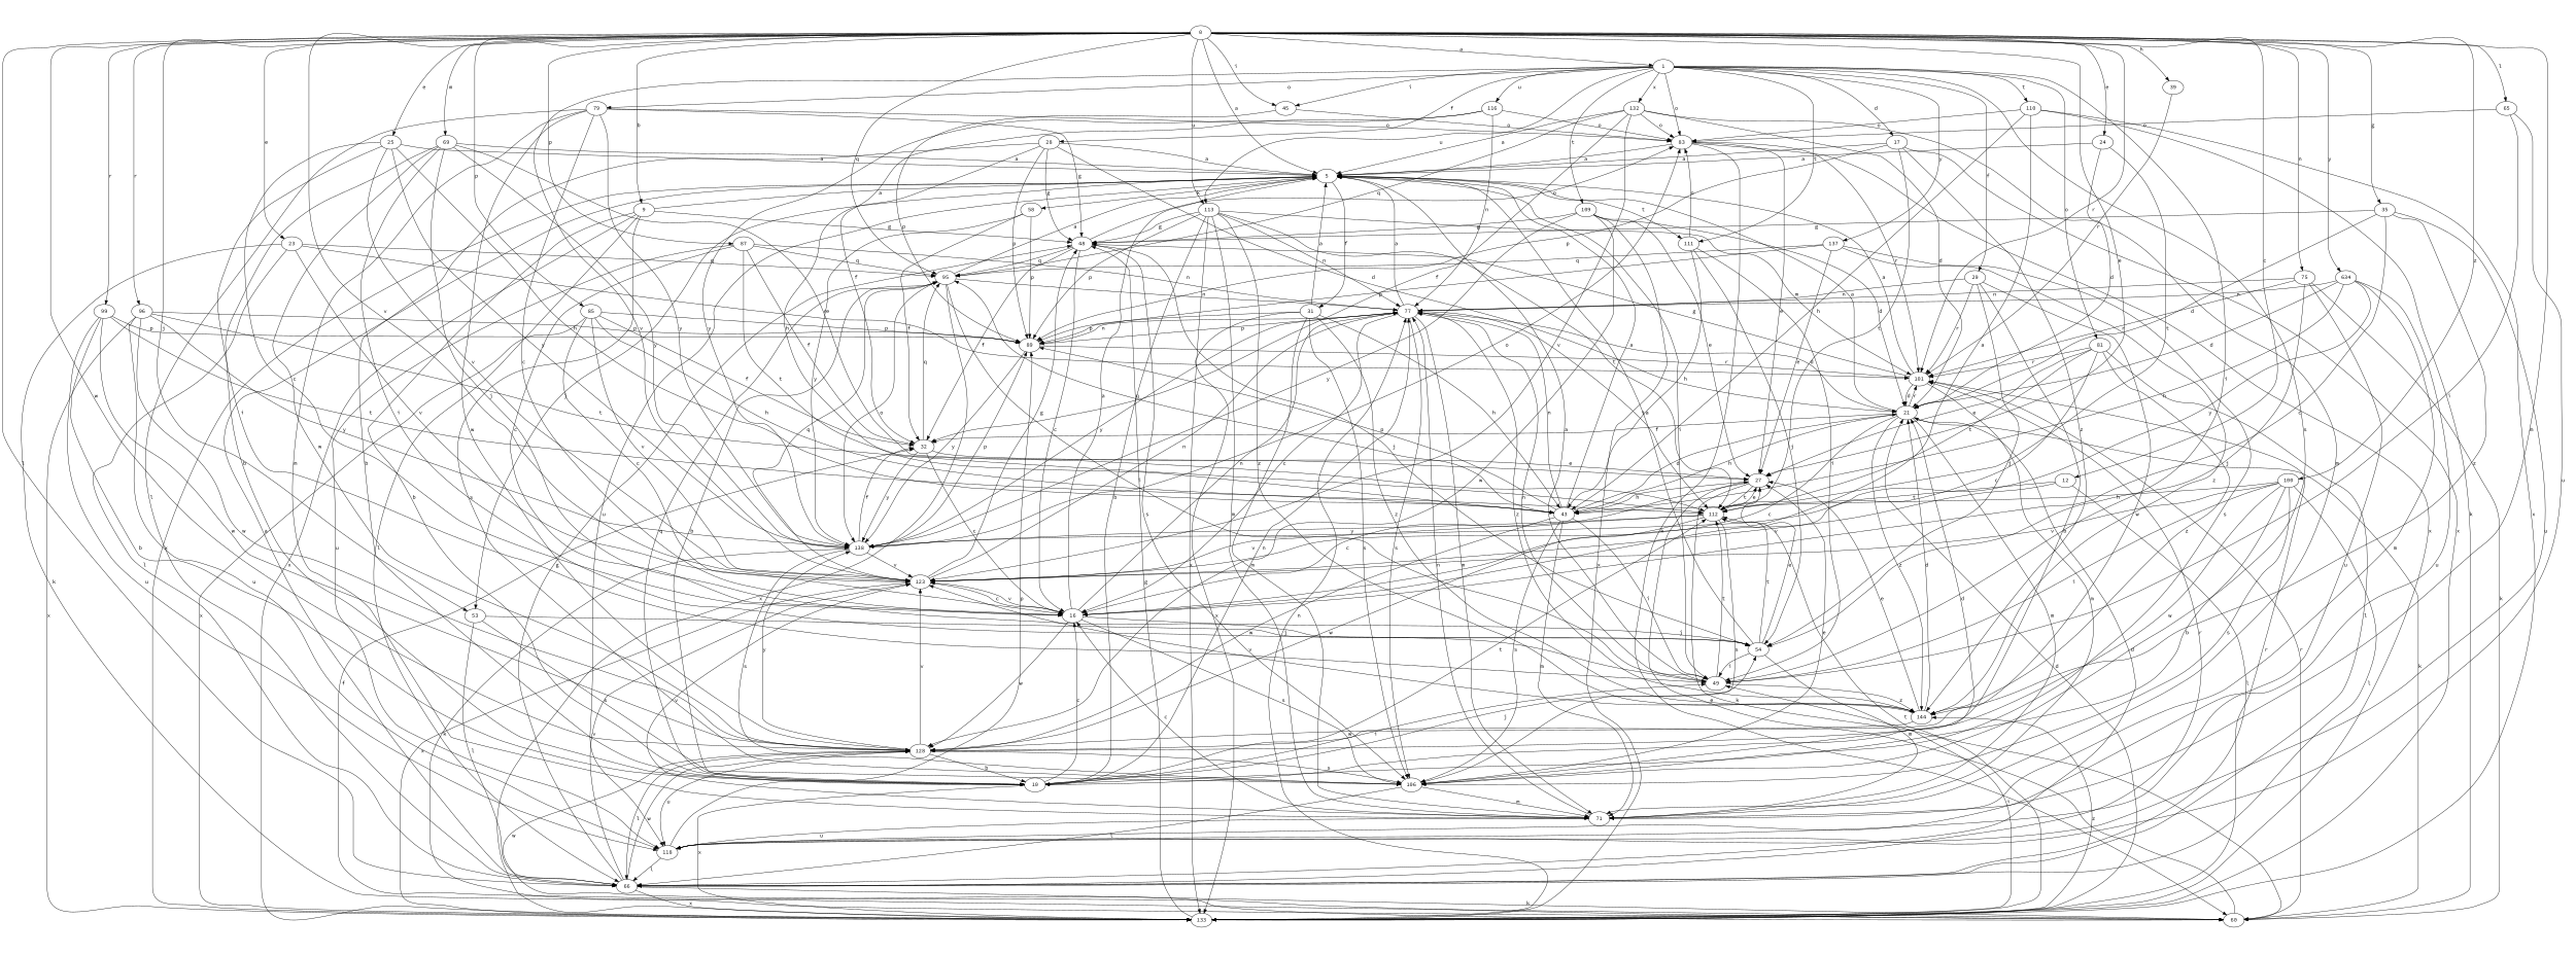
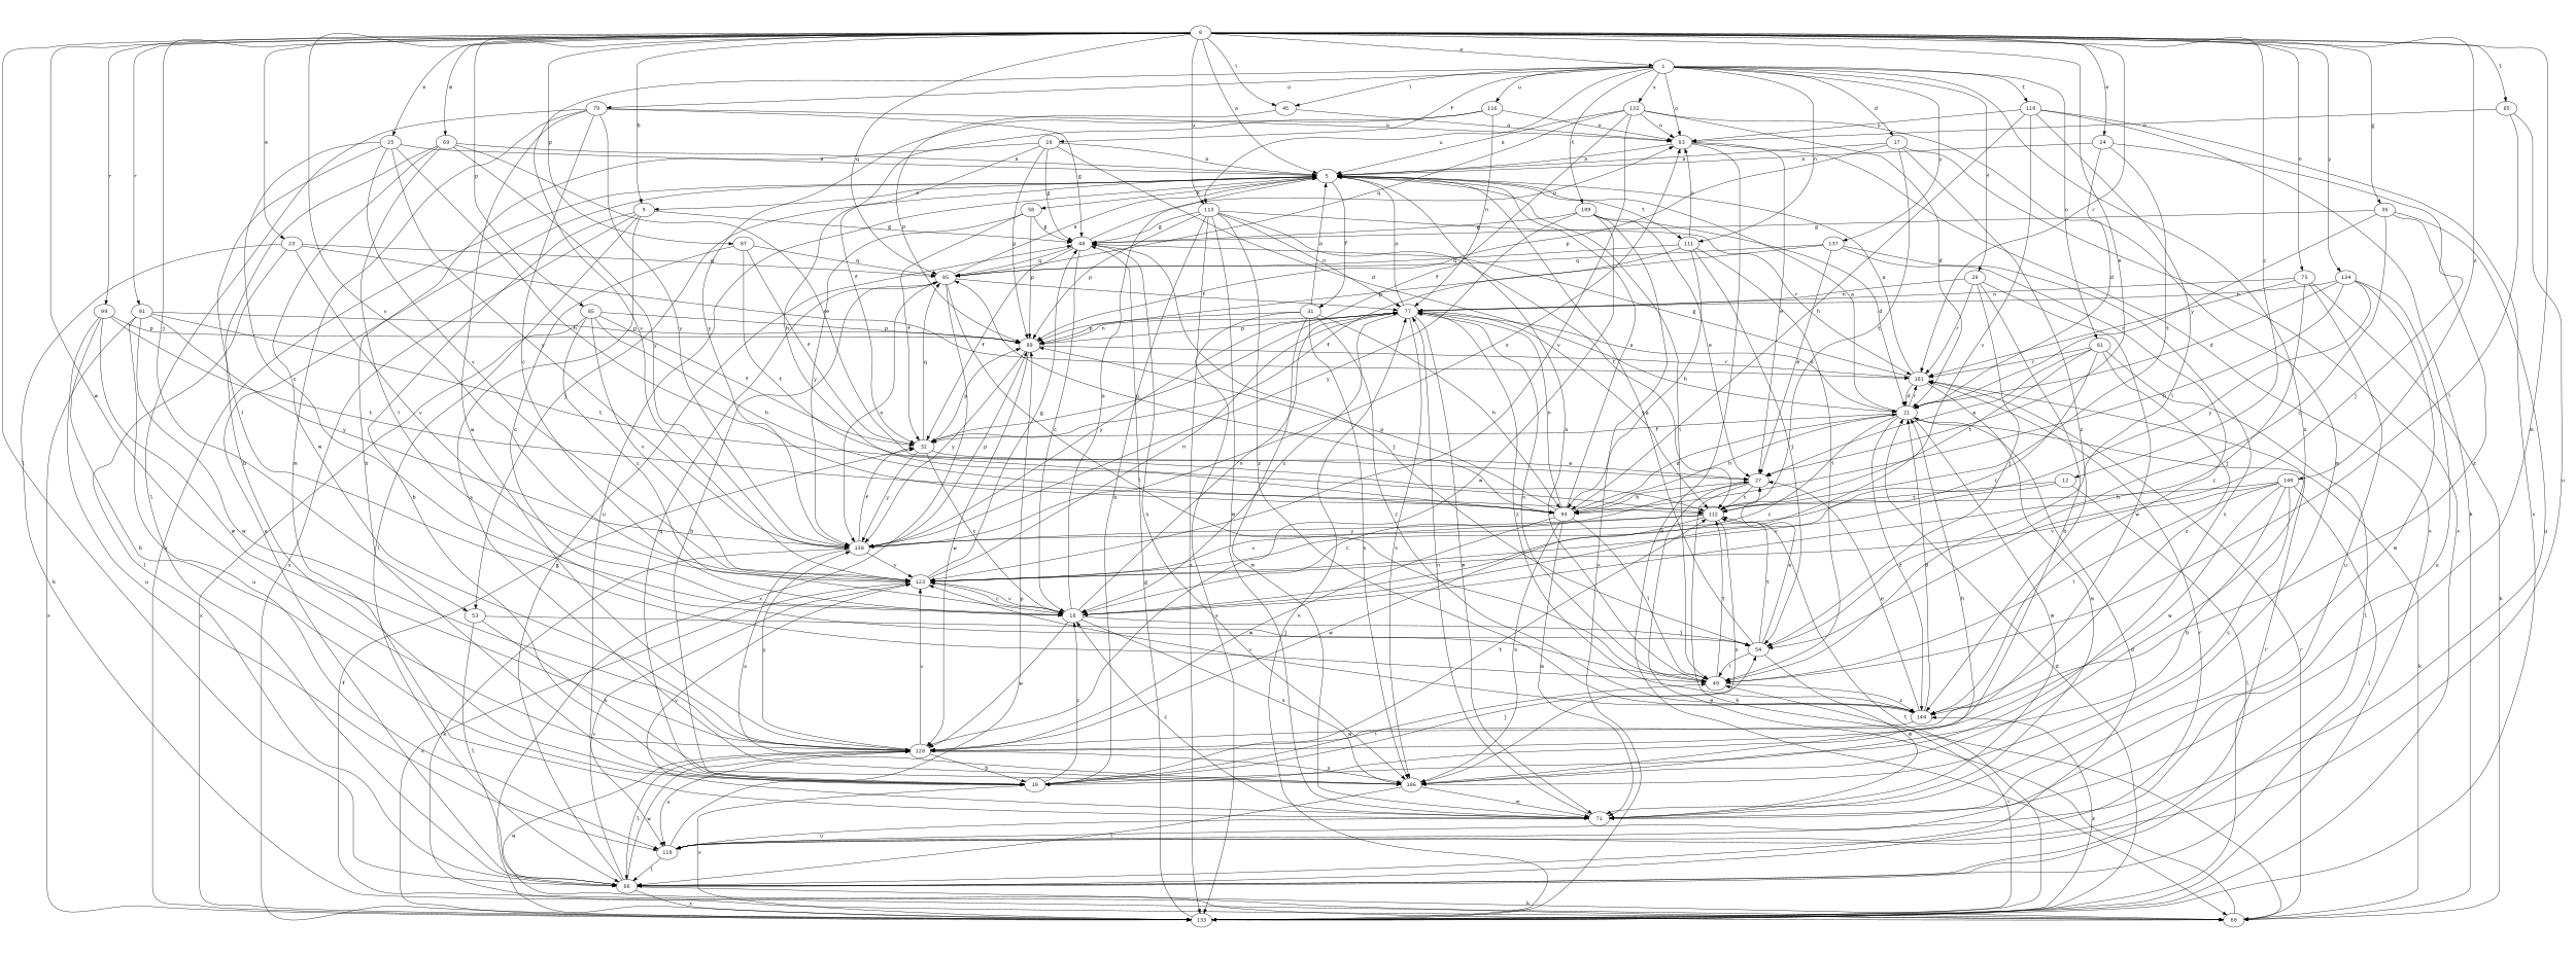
  strict digraph {
    fontname="Source Code Pro"
    node [fontname="Source Code Pro"]
    edge [fontname="Source Code Pro"]
    0
    1
    5
    9
    12
    23
    24
    25
    27
    35
-   39
    45
    53
    65
    66
    69
    71
    75
    85
    87
    95
-   96
+   96 [label=91]
    99
    101
    113
    123
    128
-   134 [label=634]
-   140 [label=100]
+   134
+   140
    17
    28
    29
    49
    79
    81
    83
    106
    109
    110
    111
    116
    132
    137
    31
    58
    118
    133
    10
    n49 [label=48]
    112
    60
    21
    16
-   43
+   43 [label=93]
    138
    144
    89
    54
    77
    32
    0 -> 1 [label=a]
    0 -> 5 [label=a]
    0 -> 9 [label=b]
    0 -> 12 [label=c]
    0 -> 23 [label=e]
    0 -> 24 [label=e]
    0 -> 25 [label=e]
    0 -> 27 [label=e]
    0 -> 35 [label=g]
-   0 -> 39 [label=h]
    0 -> 45 [label=i]
    0 -> 53 [label=j]
    0 -> 65 [label=l]
    0 -> 66 [label=l]
    0 -> 69 [label=m]
    0 -> 71 [label=m]
    0 -> 75 [label=n]
    0 -> 85 [label=p]
    0 -> 87 [label=p]
    0 -> 95 [label=q]
    0 -> 96 [label=r]
    0 -> 99 [label=r]
    0 -> 101 [label=r]
    0 -> 113 [label=u]
    0 -> 123 [label=v]
    0 -> 128 [label=w]
    0 -> 134 [label=y]
    0 -> 140 [label=z]
    1 -> 45 [label=i]
    1 -> 113 [label=u]
    1 -> 123 [label=v]
    1 -> 17 [label=d]
    1 -> 28 [label=f]
    1 -> 29 [label=f]
-   1 -> 49 [label=i]
+   110 -> 49 [label=i]
    1 -> 79 [label=o]
    1 -> 81 [label=o]
    1 -> 83 [label=o]
    1 -> 106 [label=s]
    1 -> 109 [label=t]
    1 -> 110 [label=t]
-   1 -> 111 [label=t]
+   1 -> 111 [label=n]
    1 -> 116 [label=u]
    1 -> 132 [label=x]
    1 -> 137 [label=y]
    5 -> 53 [label=j]
    5 -> 49 [label=i]
    5 -> 111 [label=t]
    5 -> 31 [label=f]
    5 -> 58 [label=k]
    5 -> 118 [label=u]
    5 -> 133 [label=x]
-   9 -> 5 [label=a]
+   5 -> 9 [label=a]
    9 -> 66 [label=l]
    9 -> 106 [label=s]
    9 -> 133 [label=x]
    9 -> 10 [label=b]
    9 -> n49 [label=g]
    12 -> 66 [label=l]
    12 -> 123 [label=v]
    12 -> 112 [label=t]
    23 -> 66 [label=l]
    23 -> 95 [label=q]
    23 -> 101 [label=r]
    23 -> 123 [label=v]
    23 -> 60 [label=k]
    24 -> 5 [label=a]
    24 -> 112 [label=t]
    24 -> 21 [label=d]
    25 -> 5 [label=a]
    25 -> 123 [label=v]
    25 -> 49 [label=i]
    25 -> 16 [label=c]
    25 -> 43 [label=h]
    25 -> 138 [label=y]
    27 -> 112 [label=t]
    27 -> 60 [label=k]
    27 -> 16 [label=c]
    27 -> 43 [label=h]
    35 -> 118 [label=u]
    35 -> n49 [label=g]
-   35 -> 21 [label=d]
+   35 -> 21 [label=y]
    35 -> 16 [label=c]
    35 -> 144 [label=z]
-   39 -> 101 [label=r]
    45 -> 83 [label=o]
    45 -> 89 [label=p]
    53 -> 66 [label=l]
    53 -> 106 [label=s]
    53 -> 54 [label=j]
    65 -> 49 [label=i]
    65 -> 83 [label=o]
    65 -> 118 [label=u]
    66 -> 5 [label=a]
    66 -> 101 [label=r]
    66 -> 123 [label=v]
    66 -> 128 [label=w]
    66 -> 133 [label=x]
    66 -> n49 [label=g]
    66 -> 60 [label=k]
    66 -> 21 [label=d]
    69 -> 5 [label=a]
    69 -> 27 [label=e]
    69 -> 128 [label=w]
    69 -> 49 [label=i]
    69 -> 10 [label=b]
    69 -> 138 [label=y]
-   69 -> 54 [label=j]
+   24 -> 54 [label=j]
    71 -> 123 [label=v]
    71 -> 118 [label=u]
    71 -> 16 [label=c]
    71 -> 77 [label=n]
    75 -> 101 [label=r]
    75 -> 118 [label=u]
    75 -> 60 [label=k]
    75 -> 54 [label=j]
    75 -> 77 [label=n]
    85 -> 123 [label=v]
    85 -> 133 [label=x]
    85 -> 16 [label=c]
    85 -> 43 [label=h]
    85 -> 89 [label=p]
    85 -> 32 [label=f]
    87 -> 95 [label=q]
-   87 -> 118 [label=u]
    87 -> 112 [label=t]
    87 -> 16 [label=c]
-   87 -> 77 [label=n]
    87 -> 32 [label=f]
    95 -> 5 [label=a]
    95 -> 49 [label=i]
    95 -> 133 [label=x]
    95 -> 10 [label=b]
    95 -> 138 [label=o]
-   95 -> 77 [label=n]
+   95 -> 77 [label=f]
    96 -> 128 [label=w]
    96 -> 118 [label=u]
    96 -> 133 [label=x]
    96 -> 112 [label=t]
    96 -> 138 [label=y]
    96 -> 89 [label=p]
    99 -> 128 [label=w]
    99 -> 118 [label=u]
    99 -> 10 [label=b]
    99 -> 112 [label=t]
    99 -> 89 [label=p]
    101 -> 5 [label=a]
    101 -> 71 [label=m]
    101 -> n49 [label=g]
    101 -> 21 [label=d]
    113 -> 71 [label=m]
-   113 -> 101 [label=m]
+   113 -> 101 [label=r]
    113 -> 133 [label=x]
    113 -> 10 [label=b]
    113 -> n49 [label=g]
    113 -> 112 [label=t]
    113 -> 144 [label=z]
    113 -> 89 [label=p]
    113 -> 77 [label=n]
-   123 -> 95 [label=q]
+   111 -> 95 [label=q]
    123 -> 133 [label=x]
    123 -> n49 [label=g]
    123 -> 16 [label=c]
    123 -> 77 [label=n]
    128 -> 66 [label=l]
    128 -> 123 [label=v]
    128 -> 106 [label=s]
    128 -> 118 [label=u]
    128 -> 10 [label=b]
    128 -> 138 [label=y]
    134 -> 71 [label=m]
    134 -> 118 [label=u]
    134 -> 21 [label=d]
    134 -> 43 [label=h]
    134 -> 138 [label=y]
    134 -> 77 [label=n]
    140 -> 66 [label=l]
    140 -> 123 [label=v]
    140 -> 128 [label=w]
    140 -> 49 [label=i]
    140 -> 106 [label=s]
    140 -> 10 [label=b]
    140 -> 43 [label=h]
    17 -> 5 [label=a]
    17 -> 133 [label=x]
    17 -> 112 [label=t]
    17 -> 144 [label=z]
    17 -> 89 [label=p]
    28 -> 5 [label=a]
    28 -> 10 [label=b]
    28 -> n49 [label=g]
    28 -> 21 [label=d]
    28 -> 43 [label=h]
    28 -> 89 [label=p]
    29 -> 101 [label=r]
    29 -> 128 [label=w]
    29 -> 10 [label=b]
    29 -> 54 [label=j]
    29 -> 77 [label=n]
    49 -> 5 [label=a]
    49 -> 112 [label=t]
    49 -> 144 [label=z]
    49 -> 77 [label=n]
    79 -> 66 [label=l]
    79 -> 71 [label=m]
    79 -> 128 [label=w]
    79 -> 83 [label=o]
    79 -> n49 [label=g]
    79 -> 16 [label=c]
    79 -> 138 [label=y]
    81 -> 27 [label=e]
    81 -> 66 [label=l]
    81 -> 101 [label=r]
    81 -> 112 [label=t]
    81 -> 16 [label=c]
    81 -> 144 [label=z]
    83 -> 5 [label=a]
    83 -> 27 [label=e]
-   83 -> 101 [label=r]
    83 -> 133 [label=x]
    83 -> 60 [label=k]
-   106 -> 27 [label=e]
    106 -> 66 [label=l]
    106 -> 71 [label=m]
-   106 -> 21 [label=d]
+   106 -> 21 [label=h]
    109 -> 27 [label=e]
    109 -> 128 [label=w]
    109 -> 133 [label=x]
    109 -> n49 [label=g]
    109 -> 21 [label=d]
    109 -> 138 [label=y]
-   110 -> 123 [label=a]
+   110 -> 123 [label=v]
    110 -> 83 [label=o]
    110 -> 133 [label=x]
    110 -> 60 [label=k]
    110 -> 43 [label=h]
    111 -> 49 [label=i]
    111 -> 83 [label=o]
    111 -> 43 [label=h]
    111 -> 54 [label=j]
+   111 -> 32 [label=f]
    116 -> 83 [label=o]
    116 -> 138 [label=y]
    116 -> 77 [label=n]
    116 -> 32 [label=f]
    132 -> 5 [label=a]
    132 -> 71 [label=m]
    132 -> 95 [label=q]
    132 -> 123 [label=v]
    132 -> 83 [label=o]
    132 -> 21 [label=d]
    132 -> 32 [label=f]
    137 -> 27 [label=e]
    137 -> 95 [label=q]
    137 -> 106 [label=s]
    137 -> 144 [label=z]
    137 -> 89 [label=p]
    31 -> 5 [label=a]
    31 -> 71 [label=m]
    31 -> 106 [label=s]
    31 -> 133 [label=x]
    31 -> 43 [label=h]
    31 -> 144 [label=z]
    31 -> 89 [label=p]
+   58 -> n49 [label=g]
    58 -> 138 [label=y]
    58 -> 89 [label=p]
    58 -> 32 [label=f]
    118 -> 66 [label=l]
    118 -> 89 [label=p]
    133 -> 101 [label=r]
    133 -> 49 [label=i]
    133 -> n49 [label=g]
    133 -> 112 [label=t]
    133 -> 21 [label=d]
    133 -> 144 [label=z]
    133 -> 77 [label=n]
    10 -> 95 [label=q]
    10 -> 49 [label=i]
    10 -> 133 [label=x]
    10 -> 112 [label=t]
    10 -> 16 [label=c]
    10 -> 54 [label=j]
-   10 -> 77 [label=n]
    n49 -> 95 [label=q]
    n49 -> 83 [label=o]
    n49 -> 106 [label=s]
    n49 -> 16 [label=c]
    n49 -> 54 [label=j]
    n49 -> 32 [label=f]
-   112 -> 27 [label=e]
    112 -> 123 [label=v]
    112 -> 128 [label=w]
    112 -> 106 [label=s]
    112 -> 138 [label=y]
    60 -> 27 [label=e]
    60 -> 101 [label=r]
    60 -> 128 [label=w]
    60 -> 32 [label=f]
    21 -> 5 [label=a]
    21 -> 71 [label=m]
    21 -> 101 [label=r]
    21 -> 60 [label=k]
    21 -> 16 [label=c]
    21 -> 43 [label=h]
    21 -> 144 [label=z]
    21 -> 32 [label=f]
    16 -> 5 [label=a]
    16 -> 123 [label=v]
    16 -> 128 [label=w]
    16 -> 106 [label=s]
    16 -> 54 [label=j]
    16 -> 77 [label=n]
    43 -> 5 [label=a]
    43 -> 71 [label=m]
    43 -> 95 [label=q]
    43 -> 128 [label=w]
    43 -> 49 [label=i]
    43 -> 106 [label=s]
    43 -> 21 [label=d]
    43 -> 89 [label=p]
    43 -> 77 [label=n]
    138 -> 123 [label=v]
    138 -> 83 [label=o]
    138 -> 106 [label=s]
    138 -> 60 [label=k]
    138 -> 89 [label=p]
    138 -> 32 [label=f]
    144 -> 27 [label=e]
    144 -> 123 [label=v]
    144 -> 128 [label=w]
    144 -> 21 [label=d]
    89 -> 101 [label=r]
+   89 -> 128 [label=w]
    89 -> 138 [label=y]
    89 -> 77 [label=n]
    54 -> 5 [label=a]
    54 -> 27 [label=e]
    54 -> 71 [label=m]
    54 -> 49 [label=i]
    54 -> 112 [label=t]
    77 -> 5 [label=a]
    77 -> 71 [label=m]
    77 -> 106 [label=s]
    77 -> 112 [label=t]
    77 -> 21 [label=d]
    77 -> 16 [label=c]
    77 -> 138 [label=y]
    77 -> 144 [label=z]
    77 -> 89 [label=p]
    32 -> 27 [label=e]
    32 -> 95 [label=q]
    32 -> 16 [label=c]
    32 -> 138 [label=y]
+   32 -> 89 [label=p]
  }
